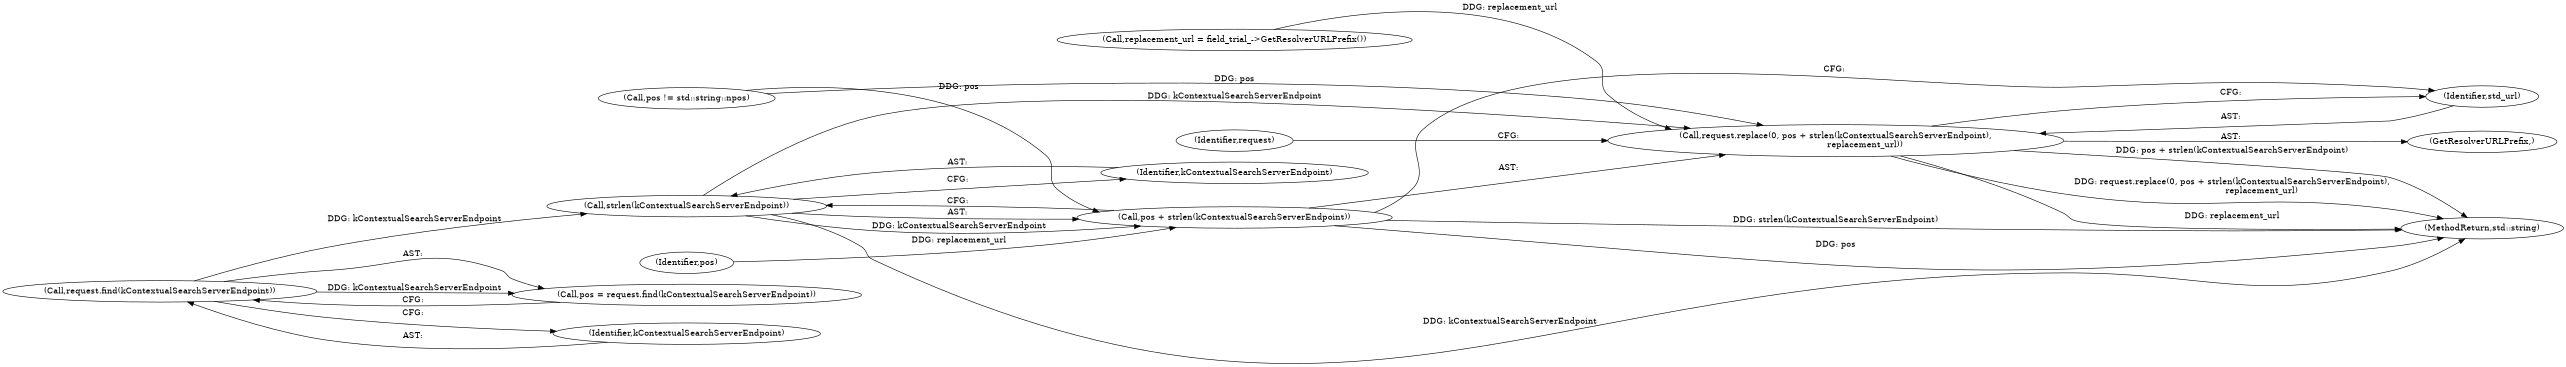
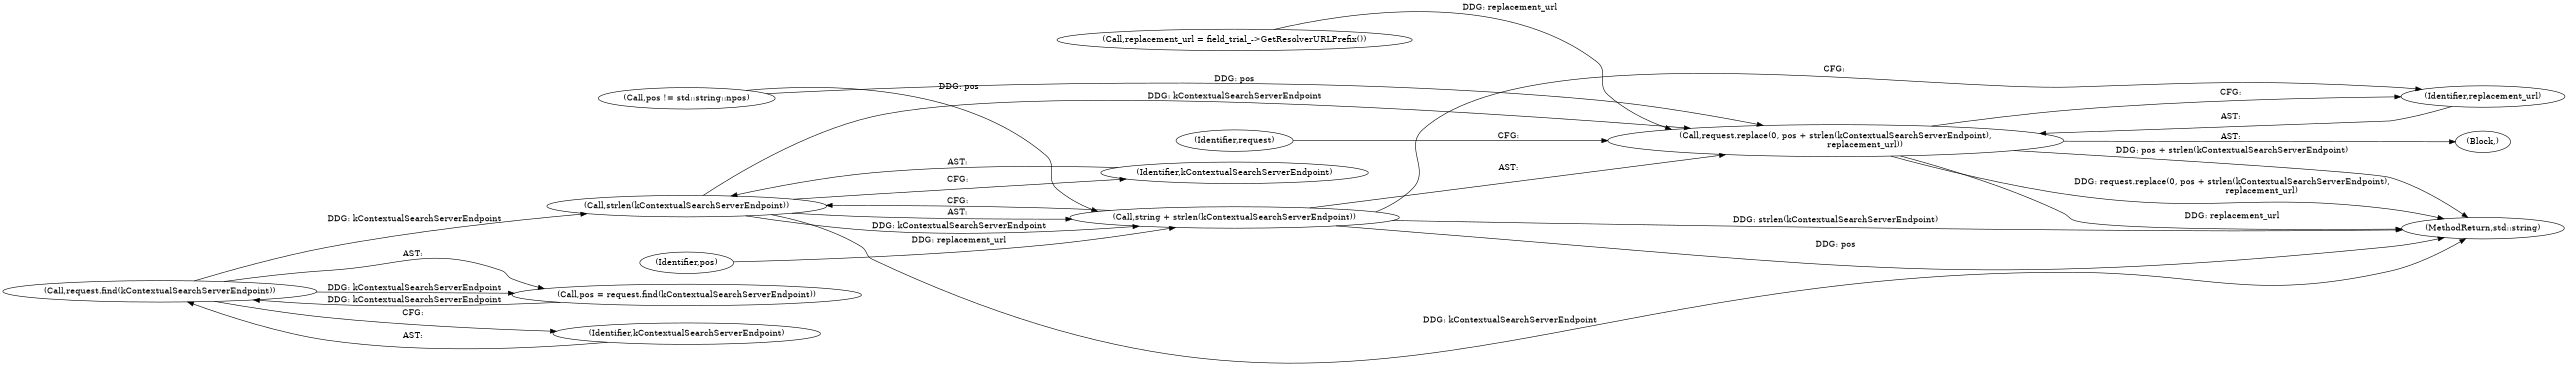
  digraph {
    rankdir=LR
    n1 [label="(Call,strlen(kContextualSearchServerEndpoint))"]
    n2 [label="(Call,request.replace(0, pos + strlen(kContextualSearchServerEndpoint),\n                      replacement_url))"]
-   n3 [label="(Call,pos + strlen(kContextualSearchServerEndpoint))"]
+   n3 [label="(Call,string + strlen(kContextualSearchServerEndpoint))"]
    n4 [label="(MethodReturn,std::string)"]
    n5 [label="(Identifier,kContextualSearchServerEndpoint)"]
-   n6 [label="(Identifier,std_url)"]
-   n7 [label="(GetResolverURLPrefix,)"]
+   n6 [label="(Identifier,replacement_url)"]
+   n7 [label="(Block,)"]
    n8 [label="(Call,request.find(kContextualSearchServerEndpoint))"]
    n9 [label="(Call,pos = request.find(kContextualSearchServerEndpoint))"]
    n10 [label="(Identifier,kContextualSearchServerEndpoint)"]
    n11 [label="(Call,pos != std::string::npos)"]
    n12 [label="(Identifier,request)"]
    n13 [label="(Identifier,pos)"]
    n14 [label="(Call,replacement_url = field_trial_->GetResolverURLPrefix())"]
    n1 -> n2 [label="DDG: kContextualSearchServerEndpoint"]
    n1 -> n3 [label="AST: "]
    n1 -> n3 [label="DDG: kContextualSearchServerEndpoint"]
    n1 -> n4 [label="DDG: kContextualSearchServerEndpoint"]
    n1 -> n5 [label="CFG: "]
    n2 -> n4 [label="DDG: request.replace(0, pos + strlen(kContextualSearchServerEndpoint),\n                      replacement_url)"]
    n2 -> n4 [label="DDG: replacement_url"]
    n2 -> n4 [label="DDG: pos + strlen(kContextualSearchServerEndpoint)"]
    n2 -> n6 [label="CFG: "]
    n2 -> n7 [label="AST: "]
    n3 -> n1 [label="CFG: "]
    n3 -> n2 [label="AST: "]
    n3 -> n4 [label="DDG: pos"]
    n3 -> n4 [label="DDG: strlen(kContextualSearchServerEndpoint)"]
    n3 -> n6 [label="CFG: "]
    n5 -> n1 [label="AST: "]
    n6 -> n2 [label="AST: "]
    n8 -> n1 [label="DDG: kContextualSearchServerEndpoint"]
    n8 -> n9 [label="AST: "]
    n8 -> n9 [label="DDG: kContextualSearchServerEndpoint"]
    n8 -> n10 [label="CFG: "]
-   n9 -> n8 [label="CFG: "]
+   n9 -> n8 [label="DDG: kContextualSearchServerEndpoint"]
    n10 -> n8 [label="AST: "]
    n11 -> n2 [label="DDG: pos"]
    n11 -> n3 [label="DDG: pos"]
    n12 -> n2 [label="CFG: "]
    n13 -> n3 [label="DDG: replacement_url"]
    n14 -> n2 [label="DDG: replacement_url"]
  }
